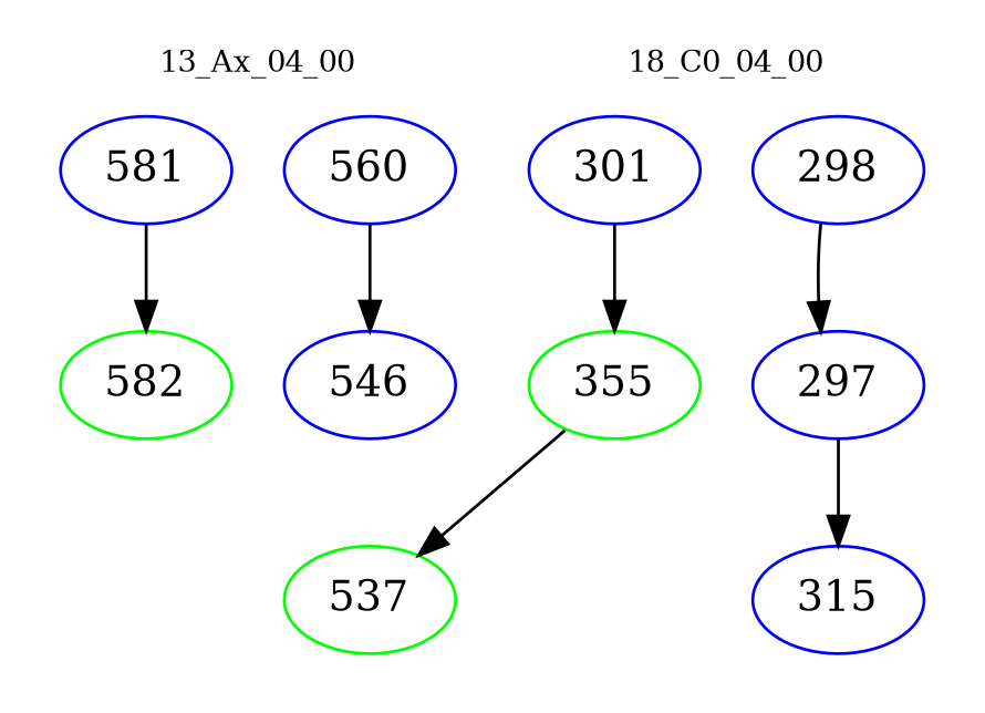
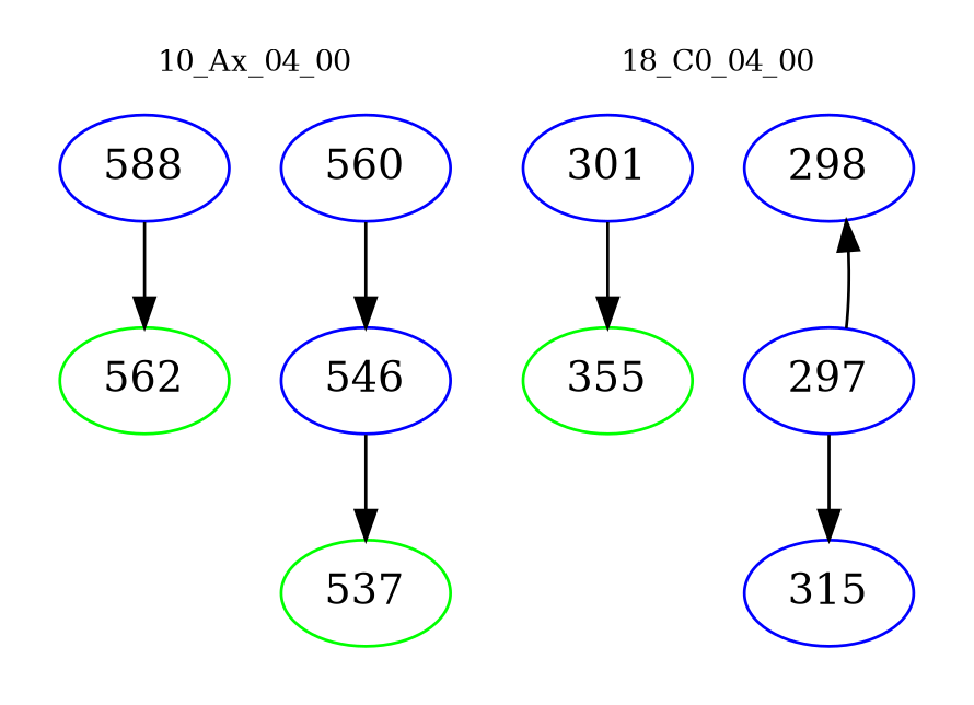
  digraph {
    node [color=blue]
    edge [color=black]
    n1 [label=560]
    n2 [label=546]
-   n3 [label=581]
+   n3 [label=588]
    n4 [color=green label=537]
-   n5 [color=green label=582]
+   n5 [color=green label=562]
    n6 [label=298]
    n7 [label=297]
    n8 [label=301]
    n9 [label=315]
    n10 [color=green label=355]
    subgraph cluster_1 {
      color=white
      fontsize=10
-     label="13_Ax_04_00"
+     label="10_Ax_04_00"
      n1
      n2
      n3
      n4
      n5
    }
    subgraph cluster_2 {
      color=white
      fontsize=10
      label="18_C0_04_00"
      n6
      n7
      n8
      n9
      n10
    }
    n1 -> n2
-   n10 -> n4
+   n2 -> n4
    n3 -> n5
-   n6 -> n7
+   n7 -> n6
    n7 -> n9
    n8 -> n10
  }
